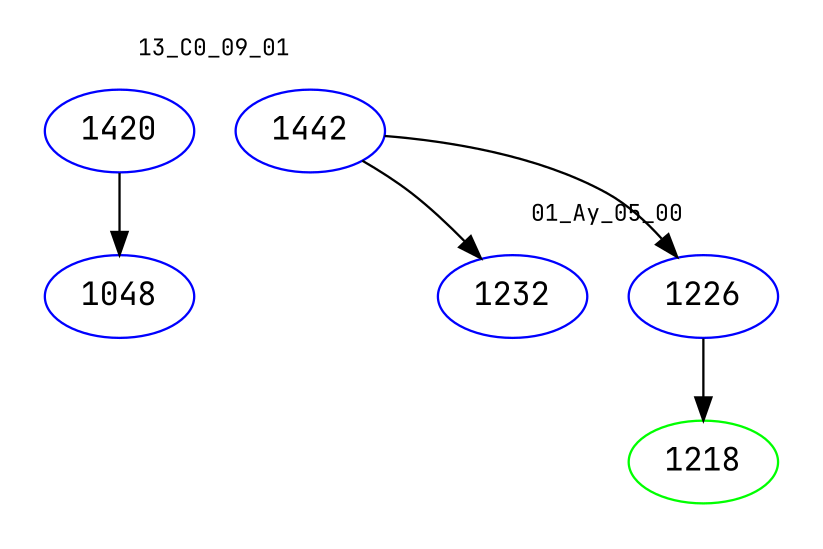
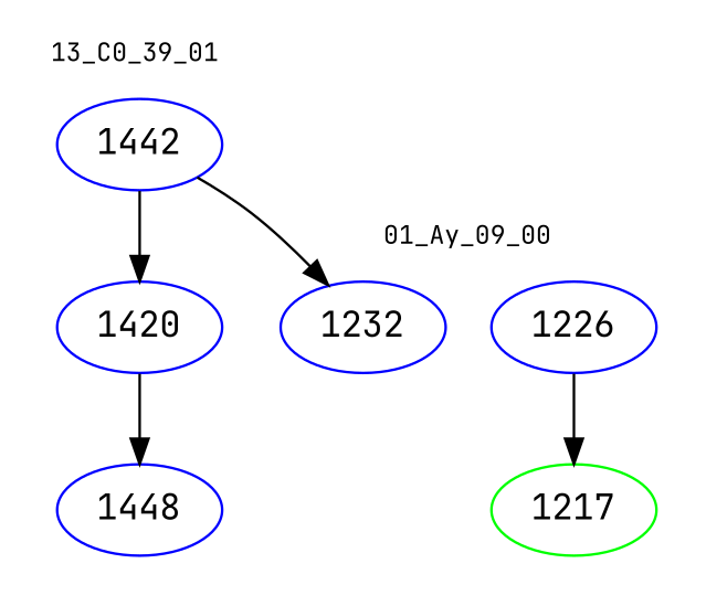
  digraph {
    fontname="JetBrains Mono"
    node [color=blue fontname="JetBrains Mono"]
    edge [color=black fontname="JetBrains Mono"]
    n1 [label=1226]
-   n2 [color=green label=1218]
+   n2 [color=green label=1217]
    n3 [label=1232]
    n4 [label=1442]
    n5 [label=1420]
-   n6 [label=1048]
+   n6 [label=1448]
    subgraph cluster_1 {
      color=white
      fontsize=10
-     label="01_Ay_05_00"
+     label="01_Ay_09_00"
      n1
      n2
      n3
    }
    subgraph cluster_2 {
      color=white
      fontsize=10
-     label="13_C0_09_01"
+     label="13_C0_39_01"
      n4
      n5
      n6
    }
    n1 -> n2
    n4 -> n3
-   n4 -> n1
+   n4 -> n5
    n5 -> n6
  }
